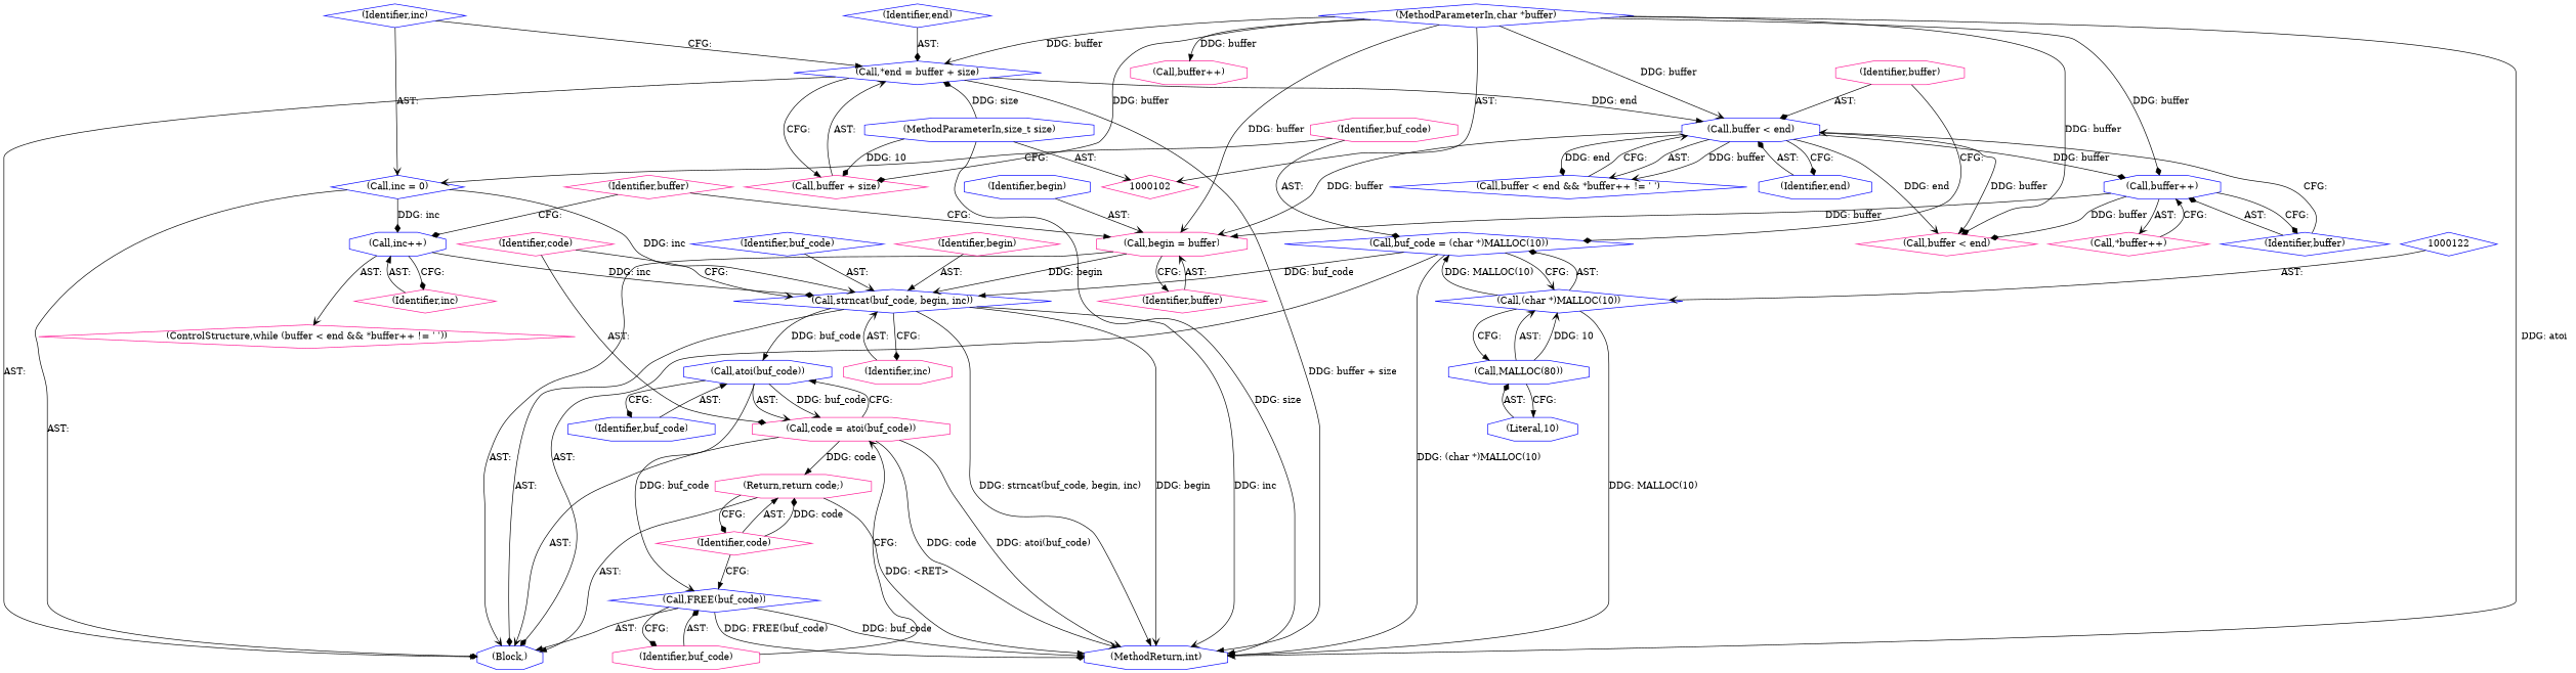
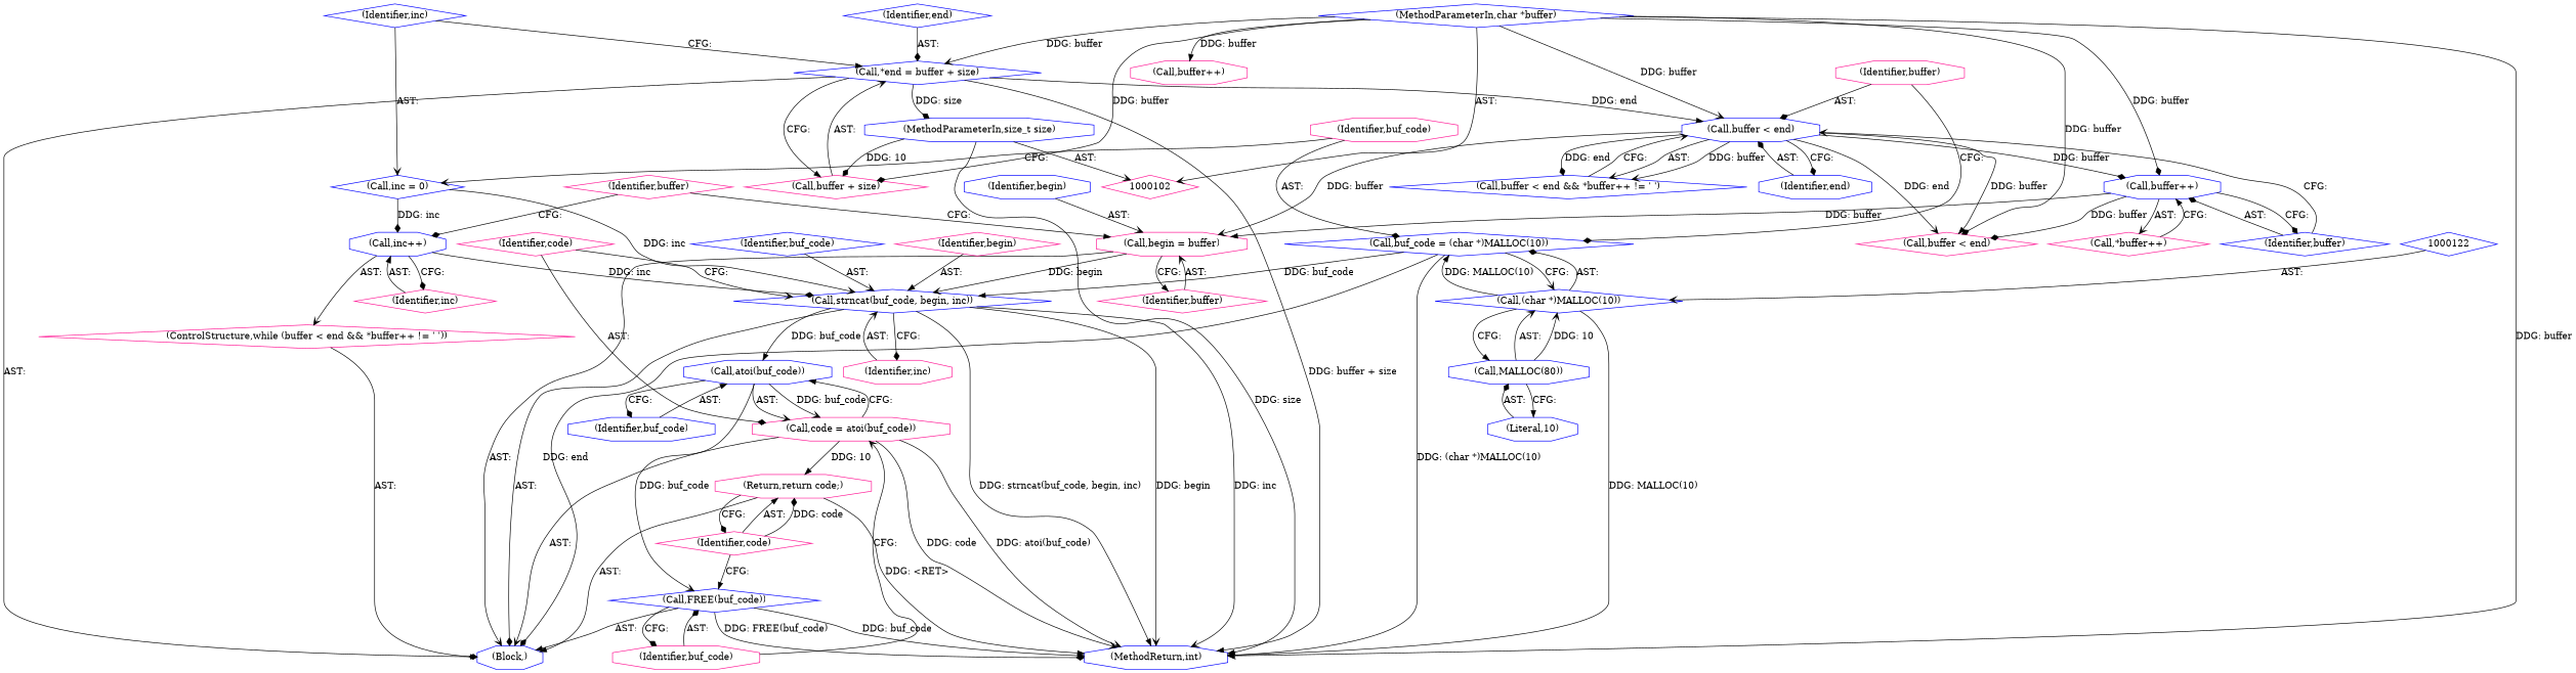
  digraph {
    node [color=blue shape=diamond]
    edge [arrowhead=vee]
    n1 [label="(Call,strncat(buf_code, begin, inc))"]
    n2 [label="(Call,atoi(buf_code))" shape=octagon]
    n3 [color=deeppink label="(Identifier,inc)" shape=octagon]
    n4 [label="(MethodReturn,int)" shape=octagon]
    n5 [label="(Block,)" shape=octagon]
    n6 [color=deeppink label="(Call,code = atoi(buf_code))" shape=octagon]
    n7 [label="(Call,FREE(buf_code))"]
    n8 [label="(Identifier,buf_code)" shape=octagon]
    n9 [label="(Call,buf_code = (char *)MALLOC(10))"]
    n10 [label="(Call,(char *)MALLOC(10))"]
    n11 [label="(Call,MALLOC(80))" shape=octagon]
    n12 [label="(Literal,10)" shape=octagon]
    n13 [color=deeppink label="(Call,begin = buffer)" shape=octagon]
    n14 [color=deeppink label="(Identifier,buffer)"]
    n15 [label="(Call,buffer++)" shape=octagon]
    n16 [color=deeppink label="(Call,buffer < end)"]
    n17 [label="(Identifier,buffer)"]
    n18 [color=deeppink label="(Call,*buffer++)"]
    n19 [label="(Call,buffer < end)" shape=octagon]
    n20 [label="(Call,buffer < end && *buffer++ != ' ')"]
    n21 [label="(Identifier,end)" shape=octagon]
    n22 [label="(MethodParameterIn,char *buffer)"]
    n23 [label="(Call,*end = buffer + size)"]
    n24 [color=deeppink label="(Call,buffer + size)"]
    n25 [color=deeppink label="(Call,buffer++)" shape=octagon]
    1000102 [color=deeppink]
    n27 [label="(MethodParameterIn,size_t size)" shape=octagon]
    n28 [label="(Call,inc++)" shape=octagon]
    n29 [color=deeppink label="(ControlStructure,while (buffer < end && *buffer++ != ' '))"]
    n30 [color=deeppink label="(Identifier,inc)"]
    n31 [label="(Call,inc = 0)"]
    n32 [color=deeppink label="(Return,return code;)" shape=octagon]
    n33 [color=deeppink label="(Identifier,buf_code)" shape=octagon]
    n34 [color=deeppink label="(Identifier,code)"]
    n35 [color=deeppink label="(Identifier,buffer)" shape=octagon]
    n36 [label="(Identifier,buf_code)"]
    n37 [color=deeppink label="(Identifier,code)"]
    n38 [color=deeppink label="(Identifier,buffer)"]
    n39 [label="(Identifier,end)"]
    n40 [color=deeppink label="(Identifier,buf_code)" shape=octagon]
    n41 [label="(Identifier,begin)" shape=octagon]
    n42 [label="(Identifier,inc)"]
    n43 [color=deeppink label="(Identifier,begin)"]
    1000122
    n1 -> n2 [arrowhead=normal label="DDG: buf_code"]
    n1 -> n3 [arrowhead=diamond label="CFG: "]
    n1 -> n4 [label="DDG: inc"]
    n1 -> n4 [arrowhead=normal label="DDG: strncat(buf_code, begin, inc)"]
    n1 -> n4 [label="DDG: begin"]
    n1 -> n5 [arrowhead=diamond label="AST: "]
    n2 -> n6 [label="AST: "]
    n2 -> n6 [label="DDG: buf_code"]
    n2 -> n7 [label="DDG: buf_code"]
    n2 -> n8 [arrowhead=diamond label="CFG: "]
    n3 -> n1 [label="AST: "]
    n6 -> n2 [arrowhead=normal label="CFG: "]
    n6 -> n4 [label="DDG: atoi(buf_code)"]
    n6 -> n4 [label="DDG: code"]
    n6 -> n5 [label="AST: "]
-   n6 -> n32 [arrowhead=normal label="DDG: code"]
+   n6 -> n32 [arrowhead=normal label="DDG: 10"]
    n7 -> n4 [arrowhead=normal label="DDG: buf_code"]
    n7 -> n4 [arrowhead=diamond label="DDG: FREE(buf_code)"]
    n7 -> n5 [arrowhead=normal label="AST: "]
    n7 -> n33 [arrowhead=diamond label="CFG: "]
    n8 -> n2 [arrowhead=normal label="AST: "]
    n9 -> n1 [arrowhead=normal label="DDG: buf_code"]
    n9 -> n4 [arrowhead=normal label="DDG: (char *)MALLOC(10)"]
-   n9 -> n5 [arrowhead=diamond label="AST: "]
+   n9 -> n5 [arrowhead=diamond label="DDG: end"]
    n9 -> n10 [label="CFG: "]
    n10 -> n4 [label="DDG: MALLOC(10)"]
    n10 -> n9 [arrowhead=diamond label="AST: "]
    n10 -> n9 [arrowhead=normal label="DDG: MALLOC(10)"]
    n10 -> n11 [arrowhead=normal label="CFG: "]
    n11 -> n10 [label="AST: "]
    n11 -> n10 [label="DDG: 10"]
    n11 -> n12 [arrowhead=normal label="CFG: "]
    n12 -> n11 [arrowhead=diamond label="AST: "]
    n13 -> n1 [label="DDG: begin"]
    n13 -> n5 [label="AST: "]
    n13 -> n14 [arrowhead=normal label="CFG: "]
    n14 -> n13 [label="AST: "]
    n15 -> n13 [arrowhead=normal label="DDG: buffer"]
    n15 -> n16 [arrowhead=diamond label="DDG: buffer"]
    n15 -> n17 [arrowhead=diamond label="CFG: "]
    n15 -> n18 [label="AST: "]
    n17 -> n15 [arrowhead=diamond label="AST: "]
    n17 -> n19 [label="CFG: "]
    n18 -> n15 [arrowhead=normal label="CFG: "]
    n19 -> n13 [label="DDG: buffer"]
    n19 -> n15 [arrowhead=diamond label="DDG: buffer"]
    n19 -> n16 [arrowhead=normal label="DDG: buffer"]
    n19 -> n16 [label="DDG: end"]
    n19 -> n20 [label="AST: "]
    n19 -> n20 [label="DDG: buffer"]
    n19 -> n20 [arrowhead=diamond label="DDG: end"]
    n19 -> n21 [arrowhead=diamond label="CFG: "]
    n20 -> n19 [label="CFG: "]
    n21 -> n19 [arrowhead=diamond label="AST: "]
-   n22 -> n4 [label="DDG: atoi"]
-   n22 -> n13 [label="DDG: buffer"]
+   n22 -> n4 [label="DDG: buffer"]
    n22 -> n15 [arrowhead=diamond label="DDG: buffer"]
    n22 -> n16 [arrowhead=diamond label="DDG: buffer"]
    n22 -> n19 [label="DDG: buffer"]
    n22 -> n23 [label="DDG: buffer"]
    n22 -> n24 [arrowhead=diamond label="DDG: buffer"]
    n22 -> n25 [arrowhead=normal label="DDG: buffer"]
    n22 -> 1000102 [label="AST: "]
    n23 -> n4 [arrowhead=normal label="DDG: buffer + size"]
    n23 -> n5 [arrowhead=normal label="AST: "]
    n23 -> n19 [arrowhead=normal label="DDG: end"]
    n23 -> n24 [arrowhead=normal label="CFG: "]
    n24 -> n23 [label="AST: "]
    n27 -> n4 [arrowhead=normal label="DDG: size"]
-   n27 -> n23 [arrowhead=diamond label="DDG: size"]
+   n23 -> n27 [arrowhead=diamond label="DDG: size"]
    n27 -> n24 [arrowhead=diamond label="DDG: 10"]
    n27 -> 1000102 [label="AST: "]
    n28 -> n1 [arrowhead=diamond label="DDG: inc"]
    n28 -> n29 [label="AST: "]
    n28 -> n30 [arrowhead=diamond label="CFG: "]
    n30 -> n28 [arrowhead=normal label="AST: "]
    n31 -> n1 [label="DDG: inc"]
-   n31 -> n5 [arrowhead=diamond label="AST: "]
+   n29 -> n5 [arrowhead=diamond label="AST: "]
    n31 -> n28 [arrowhead=diamond label="DDG: inc"]
    n32 -> n4 [arrowhead=normal label="DDG: <RET>"]
    n32 -> n5 [arrowhead=normal label="AST: "]
    n32 -> n34 [arrowhead=diamond label="CFG: "]
    n33 -> n6 [label="CFG: "]
    n33 -> n7 [arrowhead=diamond label="AST: "]
    n34 -> n7 [arrowhead=normal label="CFG: "]
    n34 -> n32 [arrowhead=normal label="AST: "]
    n34 -> n32 [arrowhead=diamond label="DDG: code"]
    n35 -> n9 [arrowhead=diamond label="CFG: "]
    n35 -> n19 [arrowhead=diamond label="AST: "]
    n36 -> n1 [label="AST: "]
    n37 -> n1 [label="CFG: "]
    n37 -> n6 [arrowhead=diamond label="AST: "]
    n38 -> n13 [arrowhead=normal label="CFG: "]
    n38 -> n28 [arrowhead=diamond label="CFG: "]
    n39 -> n23 [arrowhead=diamond label="AST: "]
    n40 -> n9 [arrowhead=diamond label="AST: "]
    n40 -> n31 [label="CFG: "]
    n41 -> n13 [label="AST: "]
    n42 -> n23 [arrowhead=normal label="CFG: "]
    n42 -> n31 [label="AST: "]
    n43 -> n1 [arrowhead=normal label="AST: "]
    1000122 -> n10 [label="AST: "]
  }
